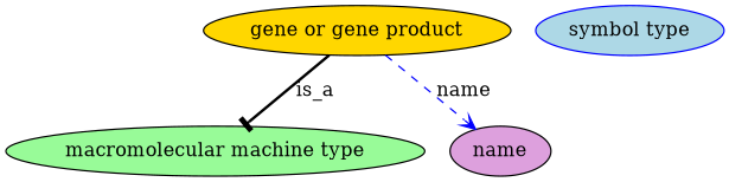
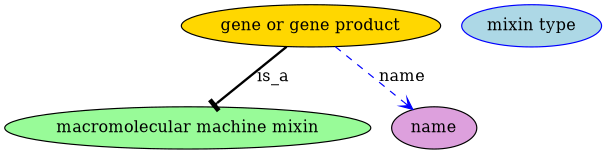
  digraph {
    node [style=filled]
    n1 [height=0.5 label="gene or gene product" width=2.3651 fillcolor=gold]
-   "macromolecular machine mixin" [height=0.5 width=3.4664 fillcolor=palegreen label="macromolecular machine type"]
+   "macromolecular machine mixin" [height=0.5 width=3.4664 fillcolor=palegreen]
    name [height=0.5 width=0.84854 fillcolor=plum]
-   n4 [color=blue height=0.5 label="symbol type" width=1.5165 fillcolor=lightblue]
+   n4 [color=blue height=0.5 label="mixin type" width=1.5165 fillcolor=lightblue]
    n1 -> "macromolecular machine mixin" [label=is_a style=bold arrowhead=tee]
    n1 -> name [color=blue label=name style=dashed arrowhead=vee]
  }
